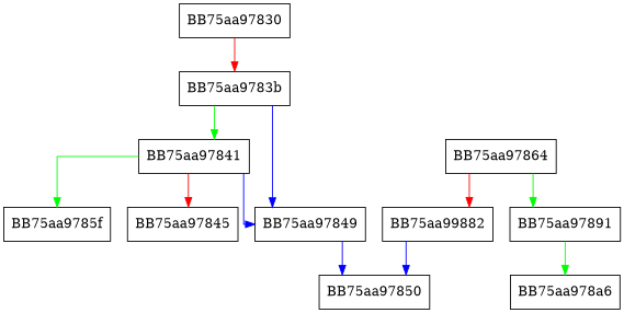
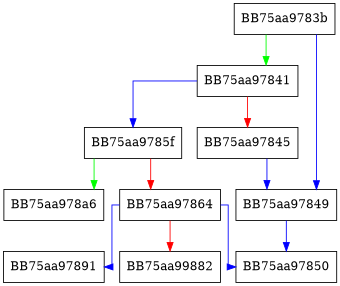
  digraph {
    splines=ortho
    node [shape=box]
    edge [color=red]
-   BB75aa97830
    BB75aa9783b
    BB75aa97841
    BB75aa9785f
    BB75aa97845
    BB75aa97849
    BB75aa978a6
    BB75aa97864
    BB75aa97850
    BB75aa97891
    n11 [label=BB75aa99882]
-   BB75aa97830 -> BB75aa9783b
    BB75aa9783b -> BB75aa97841 [color=green]
    BB75aa9783b -> BB75aa97849 [color=blue]
-   BB75aa97841 -> BB75aa9785f [color=green]
+   BB75aa97841 -> BB75aa9785f [color=blue]
    BB75aa97841 -> BB75aa97845
-   BB75aa97891 -> BB75aa978a6 [color=green]
-   BB75aa97841 -> BB75aa97849 [color=blue]
+   BB75aa9785f -> BB75aa978a6 [color=green]
+   BB75aa9785f -> BB75aa97864
+   BB75aa97845 -> BB75aa97849 [color=blue]
    BB75aa97849 -> BB75aa97850 [color=blue]
-   BB75aa97864 -> BB75aa97891 [color=green]
+   BB75aa97864 -> BB75aa97891 [color=blue]
    BB75aa97864 -> n11
-   n11 -> BB75aa97850 [color=blue]
+   BB75aa97864 -> BB75aa97850 [color=blue]
  }
